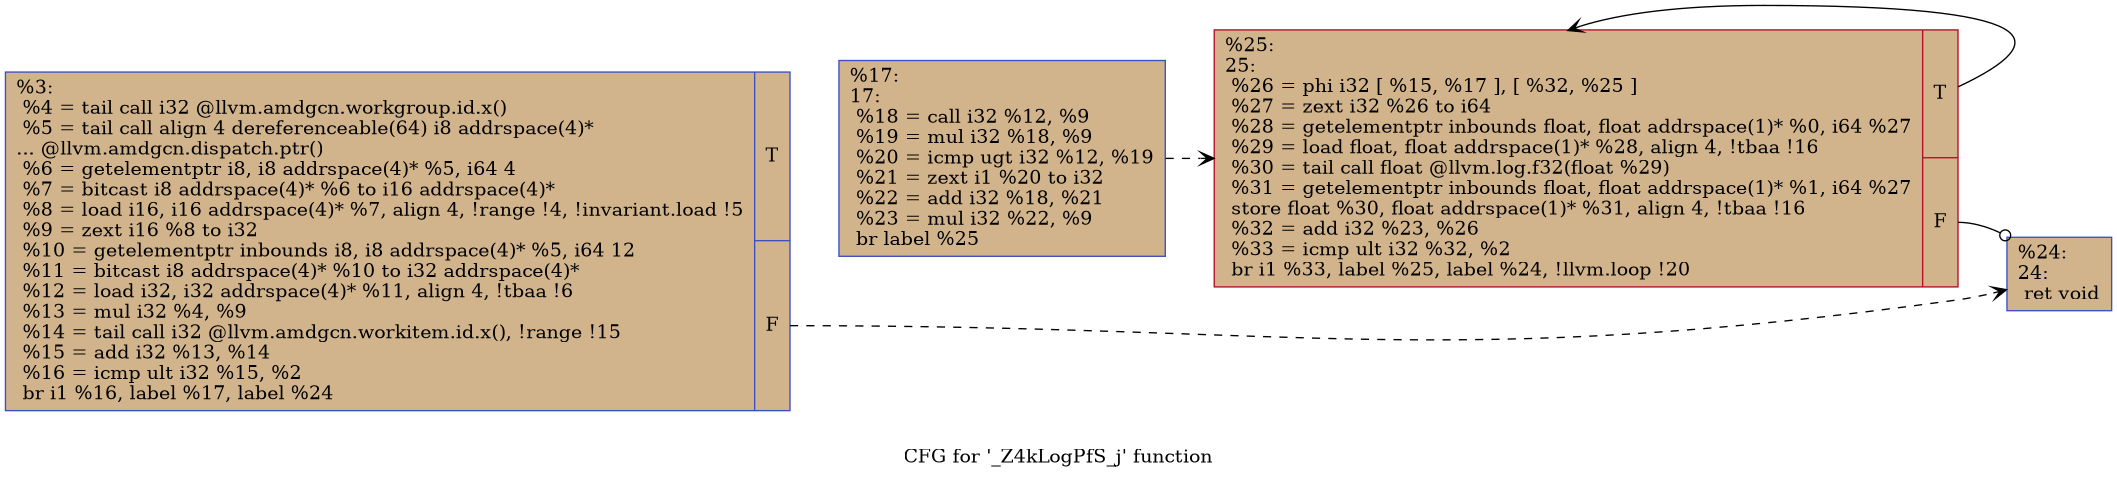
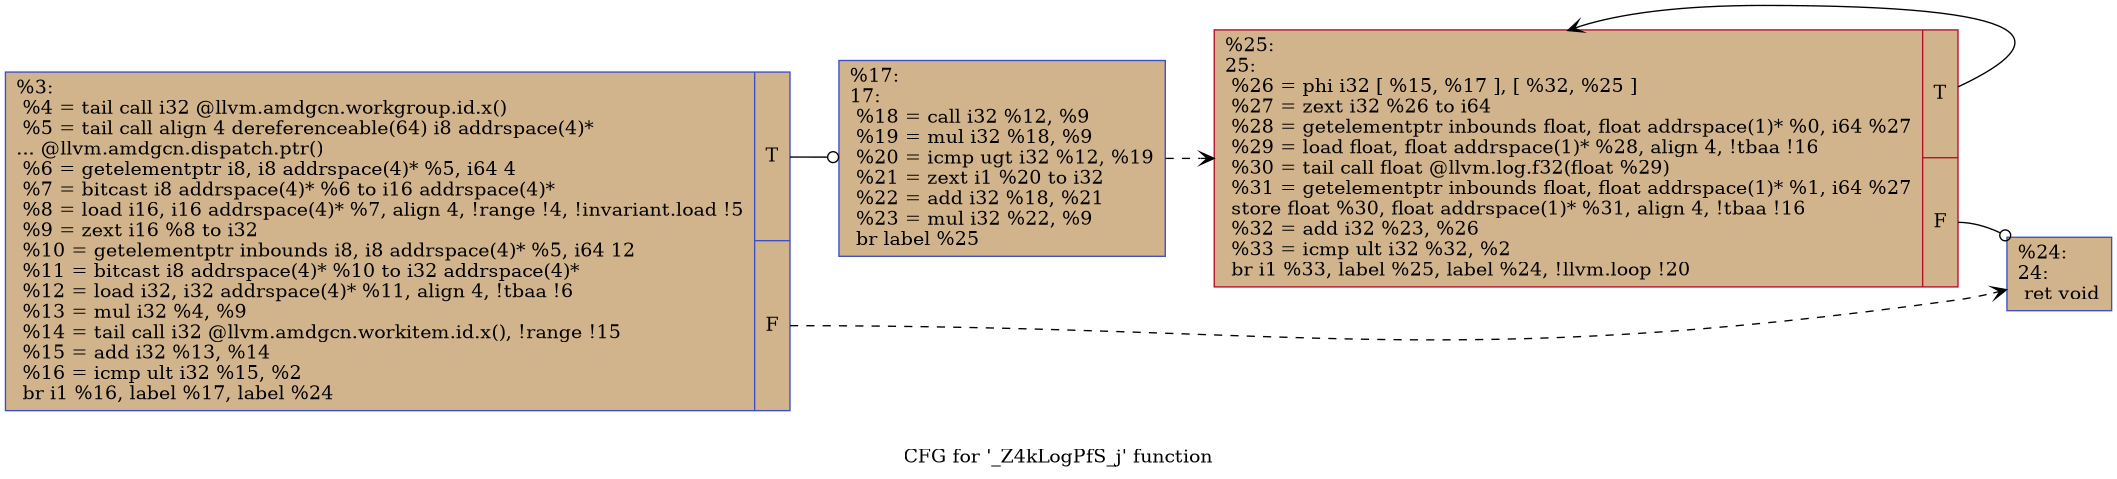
  digraph {
    label="CFG for '_Z4kLogPfS_j' function"
    rankdir=LR
    node [color="#3d50c3ff" fillcolor=tan shape=record style=filled]
    edge [arrowhead=vee style=solid tailport=s0]
    n1 [label="{%3:\l  %4 = tail call i32 @llvm.amdgcn.workgroup.id.x()\l  %5 = tail call align 4 dereferenceable(64) i8 addrspace(4)*\l... @llvm.amdgcn.dispatch.ptr()\l  %6 = getelementptr i8, i8 addrspace(4)* %5, i64 4\l  %7 = bitcast i8 addrspace(4)* %6 to i16 addrspace(4)*\l  %8 = load i16, i16 addrspace(4)* %7, align 4, !range !4, !invariant.load !5\l  %9 = zext i16 %8 to i32\l  %10 = getelementptr inbounds i8, i8 addrspace(4)* %5, i64 12\l  %11 = bitcast i8 addrspace(4)* %10 to i32 addrspace(4)*\l  %12 = load i32, i32 addrspace(4)* %11, align 4, !tbaa !6\l  %13 = mul i32 %4, %9\l  %14 = tail call i32 @llvm.amdgcn.workitem.id.x(), !range !15\l  %15 = add i32 %13, %14\l  %16 = icmp ult i32 %15, %2\l  br i1 %16, label %17, label %24\l|{<s0>T|<s1>F}}"]
    n2 [label="{%17:\l17:                                               \l  %18 = call i32 %12, %9\l  %19 = mul i32 %18, %9\l  %20 = icmp ugt i32 %12, %19\l  %21 = zext i1 %20 to i32\l  %22 = add i32 %18, %21\l  %23 = mul i32 %22, %9\l  br label %25\l}"]
    n3 [label="{%24:\l24:                                               \l  ret void\l}"]
    n4 [color="#b70d28ff" label="{%25:\l25:                                               \l  %26 = phi i32 [ %15, %17 ], [ %32, %25 ]\l  %27 = zext i32 %26 to i64\l  %28 = getelementptr inbounds float, float addrspace(1)* %0, i64 %27\l  %29 = load float, float addrspace(1)* %28, align 4, !tbaa !16\l  %30 = tail call float @llvm.log.f32(float %29)\l  %31 = getelementptr inbounds float, float addrspace(1)* %1, i64 %27\l  store float %30, float addrspace(1)* %31, align 4, !tbaa !16\l  %32 = add i32 %23, %26\l  %33 = icmp ult i32 %32, %2\l  br i1 %33, label %25, label %24, !llvm.loop !20\l|{<s0>T|<s1>F}}"]
+   n1 -> n2 [arrowhead=odot]
    n1 -> n3 [style=dashed tailport=s1]
    n2 -> n4 [style=dashed]
    n4 -> n3 [arrowhead=odot tailport=s1]
    n4 -> n4
  }
